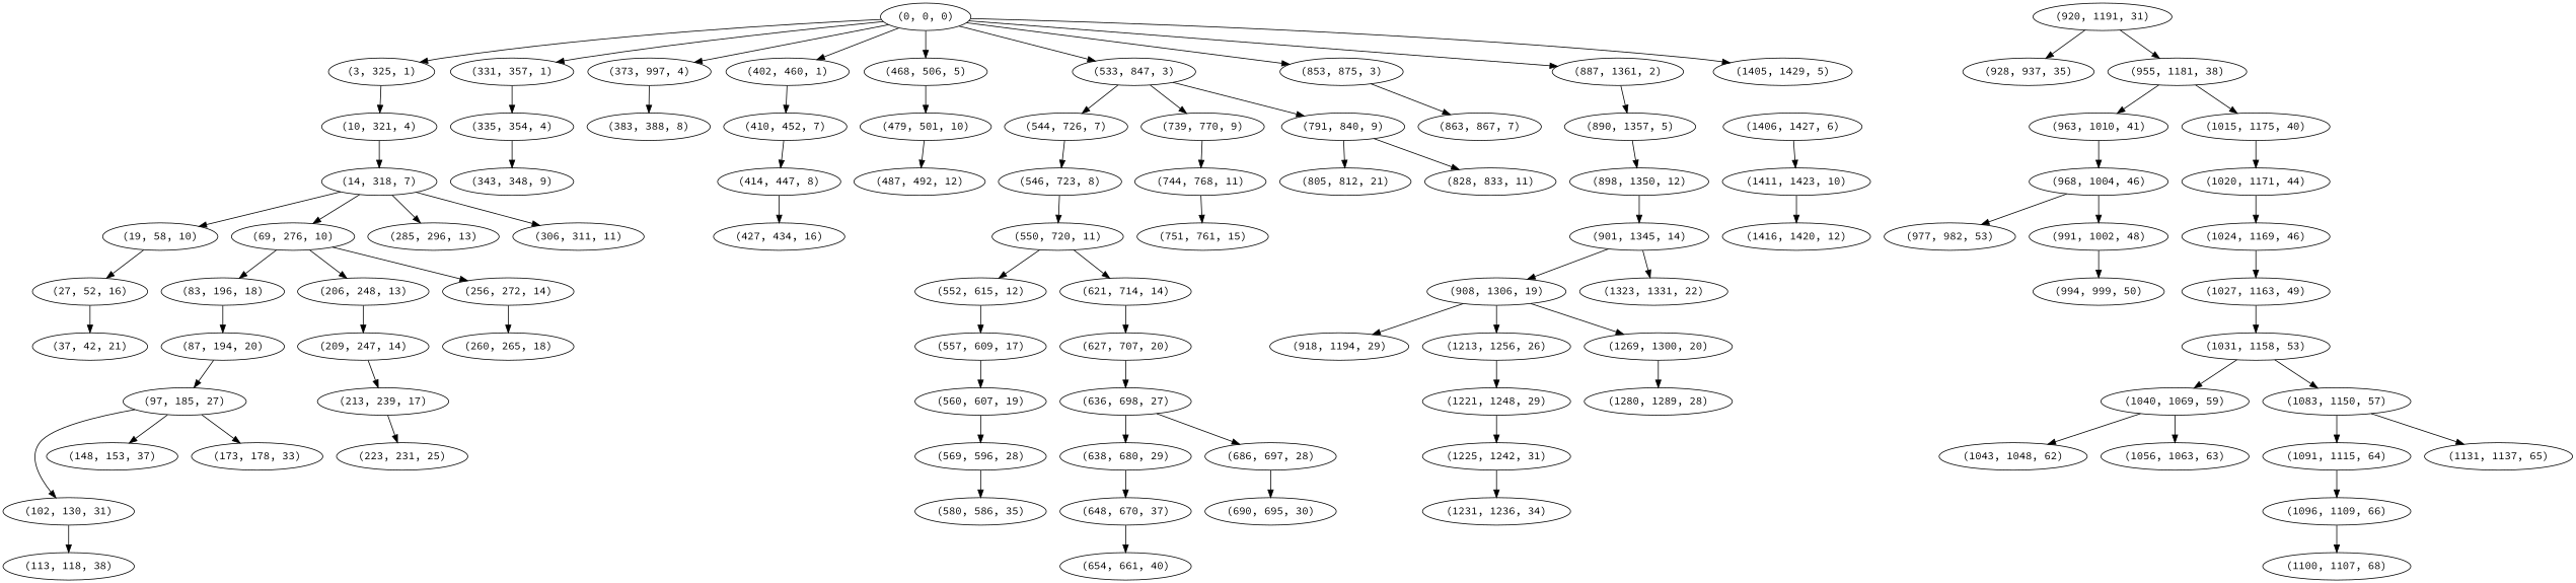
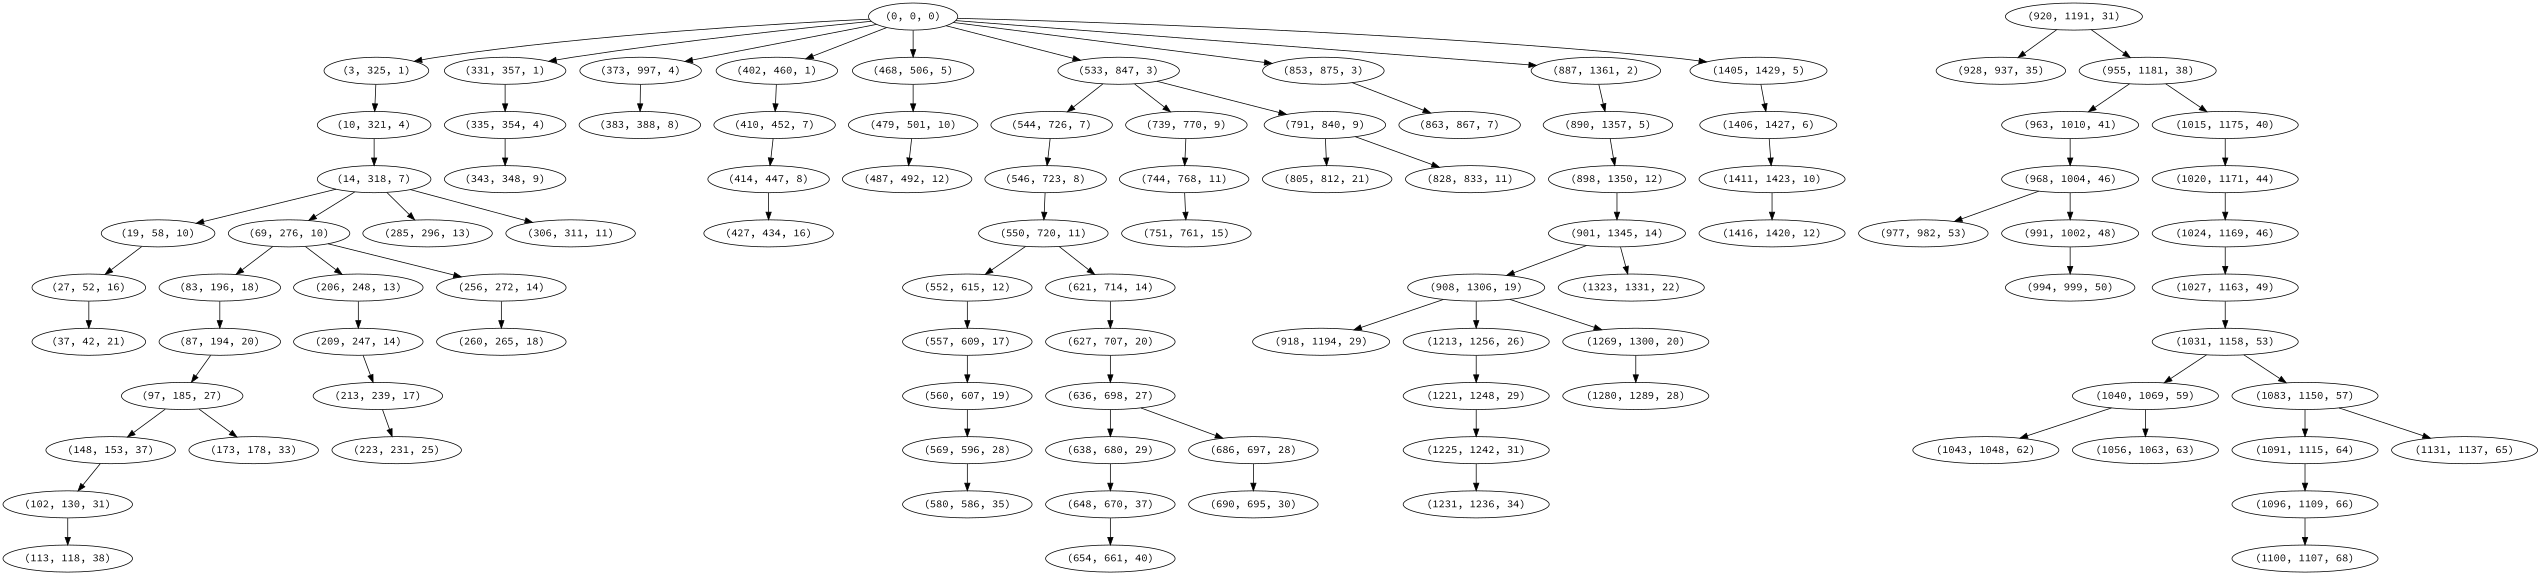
  digraph {
    fontname="Source Code Pro"
    node [fontname="Source Code Pro"]
    edge [fontname="Source Code Pro"]
    "(0, 0, 0)"
    "(3, 325, 1)"
    "(331, 357, 1)"
    n4 [label="(373, 997, 4)"]
    "(402, 460, 1)"
    "(468, 506, 5)"
    "(533, 847, 3)"
    "(853, 875, 3)"
    "(887, 1361, 2)"
    "(1405, 1429, 5)"
    "(10, 321, 4)"
    "(335, 354, 4)"
    "(383, 388, 8)"
    "(410, 452, 7)"
    "(479, 501, 10)"
    "(544, 726, 7)"
    "(739, 770, 9)"
    "(791, 840, 9)"
    "(863, 867, 7)"
    "(890, 1357, 5)"
    "(1406, 1427, 6)"
    "(14, 318, 7)"
    "(19, 58, 10)"
    "(69, 276, 10)"
    "(285, 296, 13)"
    "(306, 311, 11)"
    "(27, 52, 16)"
    "(83, 196, 18)"
    "(206, 248, 13)"
    "(256, 272, 14)"
    "(37, 42, 21)"
    "(87, 194, 20)"
    "(209, 247, 14)"
    "(260, 265, 18)"
    "(97, 185, 27)"
    "(102, 130, 31)"
    "(148, 153, 37)"
    "(173, 178, 33)"
    "(113, 118, 38)"
    "(213, 239, 17)"
    "(223, 231, 25)"
    "(343, 348, 9)"
    "(414, 447, 8)"
    "(427, 434, 16)"
    "(487, 492, 12)"
    "(546, 723, 8)"
    "(744, 768, 11)"
    "(805, 812, 21)"
    "(828, 833, 11)"
    "(550, 720, 11)"
    "(552, 615, 12)"
    "(621, 714, 14)"
    "(557, 609, 17)"
    "(627, 707, 20)"
    "(560, 607, 19)"
    "(569, 596, 28)"
    "(580, 586, 35)"
    "(636, 698, 27)"
    "(638, 680, 29)"
    "(686, 697, 28)"
    "(648, 670, 37)"
    "(690, 695, 30)"
    "(654, 661, 40)"
    "(751, 761, 15)"
    "(898, 1350, 12)"
    "(901, 1345, 14)"
    "(908, 1306, 19)"
    "(1323, 1331, 22)"
    "(918, 1194, 29)"
    "(1213, 1256, 26)"
    "(1269, 1300, 20)"
    "(1221, 1248, 29)"
    "(1280, 1289, 28)"
    "(920, 1191, 31)"
    "(928, 937, 35)"
    "(955, 1181, 38)"
    "(963, 1010, 41)"
    "(1015, 1175, 40)"
    "(968, 1004, 46)"
    "(1020, 1171, 44)"
    "(977, 982, 53)"
    "(991, 1002, 48)"
    "(994, 999, 50)"
    "(1024, 1169, 46)"
    "(1027, 1163, 49)"
    "(1031, 1158, 53)"
    "(1040, 1069, 59)"
    "(1083, 1150, 57)"
    "(1043, 1048, 62)"
    "(1056, 1063, 63)"
    "(1091, 1115, 64)"
    "(1131, 1137, 65)"
    "(1096, 1109, 66)"
    "(1100, 1107, 68)"
    "(1225, 1242, 31)"
    "(1231, 1236, 34)"
    "(1411, 1423, 10)"
    n98 [label="(1416, 1420, 12)"]
    "(0, 0, 0)" -> "(3, 325, 1)"
    "(0, 0, 0)" -> "(331, 357, 1)"
    "(0, 0, 0)" -> n4
    "(0, 0, 0)" -> "(402, 460, 1)"
    "(0, 0, 0)" -> "(468, 506, 5)"
    "(0, 0, 0)" -> "(533, 847, 3)"
    "(0, 0, 0)" -> "(853, 875, 3)"
    "(0, 0, 0)" -> "(887, 1361, 2)"
    "(0, 0, 0)" -> "(1405, 1429, 5)"
    "(3, 325, 1)" -> "(10, 321, 4)"
    "(331, 357, 1)" -> "(335, 354, 4)"
    n4 -> "(383, 388, 8)"
    "(402, 460, 1)" -> "(410, 452, 7)"
    "(468, 506, 5)" -> "(479, 501, 10)"
    "(533, 847, 3)" -> "(544, 726, 7)"
    "(533, 847, 3)" -> "(739, 770, 9)"
    "(533, 847, 3)" -> "(791, 840, 9)"
    "(853, 875, 3)" -> "(863, 867, 7)"
    "(887, 1361, 2)" -> "(890, 1357, 5)"
+   "(1405, 1429, 5)" -> "(1406, 1427, 6)"
    "(10, 321, 4)" -> "(14, 318, 7)"
    "(335, 354, 4)" -> "(343, 348, 9)"
    "(410, 452, 7)" -> "(414, 447, 8)"
    "(479, 501, 10)" -> "(487, 492, 12)"
    "(544, 726, 7)" -> "(546, 723, 8)"
    "(739, 770, 9)" -> "(744, 768, 11)"
    "(791, 840, 9)" -> "(805, 812, 21)"
    "(791, 840, 9)" -> "(828, 833, 11)"
    "(890, 1357, 5)" -> "(898, 1350, 12)"
    "(1406, 1427, 6)" -> "(1411, 1423, 10)"
    "(14, 318, 7)" -> "(19, 58, 10)"
    "(14, 318, 7)" -> "(69, 276, 10)"
    "(14, 318, 7)" -> "(285, 296, 13)"
    "(14, 318, 7)" -> "(306, 311, 11)"
    "(19, 58, 10)" -> "(27, 52, 16)"
    "(69, 276, 10)" -> "(83, 196, 18)"
    "(69, 276, 10)" -> "(206, 248, 13)"
    "(69, 276, 10)" -> "(256, 272, 14)"
    "(27, 52, 16)" -> "(37, 42, 21)"
    "(83, 196, 18)" -> "(87, 194, 20)"
    "(206, 248, 13)" -> "(209, 247, 14)"
    "(256, 272, 14)" -> "(260, 265, 18)"
    "(87, 194, 20)" -> "(97, 185, 27)"
    "(209, 247, 14)" -> "(213, 239, 17)"
-   "(97, 185, 27)" -> "(102, 130, 31)"
+   "(148, 153, 37)" -> "(102, 130, 31)"
    "(97, 185, 27)" -> "(148, 153, 37)"
    "(97, 185, 27)" -> "(173, 178, 33)"
    "(102, 130, 31)" -> "(113, 118, 38)"
    "(213, 239, 17)" -> "(223, 231, 25)"
    "(414, 447, 8)" -> "(427, 434, 16)"
    "(546, 723, 8)" -> "(550, 720, 11)"
    "(744, 768, 11)" -> "(751, 761, 15)"
    "(550, 720, 11)" -> "(552, 615, 12)"
    "(550, 720, 11)" -> "(621, 714, 14)"
    "(552, 615, 12)" -> "(557, 609, 17)"
    "(621, 714, 14)" -> "(627, 707, 20)"
    "(557, 609, 17)" -> "(560, 607, 19)"
    "(627, 707, 20)" -> "(636, 698, 27)"
    "(560, 607, 19)" -> "(569, 596, 28)"
    "(569, 596, 28)" -> "(580, 586, 35)"
    "(636, 698, 27)" -> "(638, 680, 29)"
    "(636, 698, 27)" -> "(686, 697, 28)"
    "(638, 680, 29)" -> "(648, 670, 37)"
    "(686, 697, 28)" -> "(690, 695, 30)"
    "(648, 670, 37)" -> "(654, 661, 40)"
    "(898, 1350, 12)" -> "(901, 1345, 14)"
    "(901, 1345, 14)" -> "(908, 1306, 19)"
    "(901, 1345, 14)" -> "(1323, 1331, 22)"
    "(908, 1306, 19)" -> "(918, 1194, 29)"
    "(908, 1306, 19)" -> "(1213, 1256, 26)"
    "(908, 1306, 19)" -> "(1269, 1300, 20)"
    "(1213, 1256, 26)" -> "(1221, 1248, 29)"
    "(1269, 1300, 20)" -> "(1280, 1289, 28)"
    "(1221, 1248, 29)" -> "(1225, 1242, 31)"
    "(920, 1191, 31)" -> "(928, 937, 35)"
    "(920, 1191, 31)" -> "(955, 1181, 38)"
    "(955, 1181, 38)" -> "(963, 1010, 41)"
    "(955, 1181, 38)" -> "(1015, 1175, 40)"
    "(963, 1010, 41)" -> "(968, 1004, 46)"
    "(1015, 1175, 40)" -> "(1020, 1171, 44)"
    "(968, 1004, 46)" -> "(977, 982, 53)"
    "(968, 1004, 46)" -> "(991, 1002, 48)"
    "(1020, 1171, 44)" -> "(1024, 1169, 46)"
    "(991, 1002, 48)" -> "(994, 999, 50)"
    "(1024, 1169, 46)" -> "(1027, 1163, 49)"
    "(1027, 1163, 49)" -> "(1031, 1158, 53)"
    "(1031, 1158, 53)" -> "(1040, 1069, 59)"
    "(1031, 1158, 53)" -> "(1083, 1150, 57)"
    "(1040, 1069, 59)" -> "(1043, 1048, 62)"
    "(1040, 1069, 59)" -> "(1056, 1063, 63)"
    "(1083, 1150, 57)" -> "(1091, 1115, 64)"
    "(1083, 1150, 57)" -> "(1131, 1137, 65)"
    "(1091, 1115, 64)" -> "(1096, 1109, 66)"
    "(1096, 1109, 66)" -> "(1100, 1107, 68)"
    "(1225, 1242, 31)" -> "(1231, 1236, 34)"
    "(1411, 1423, 10)" -> n98
  }
